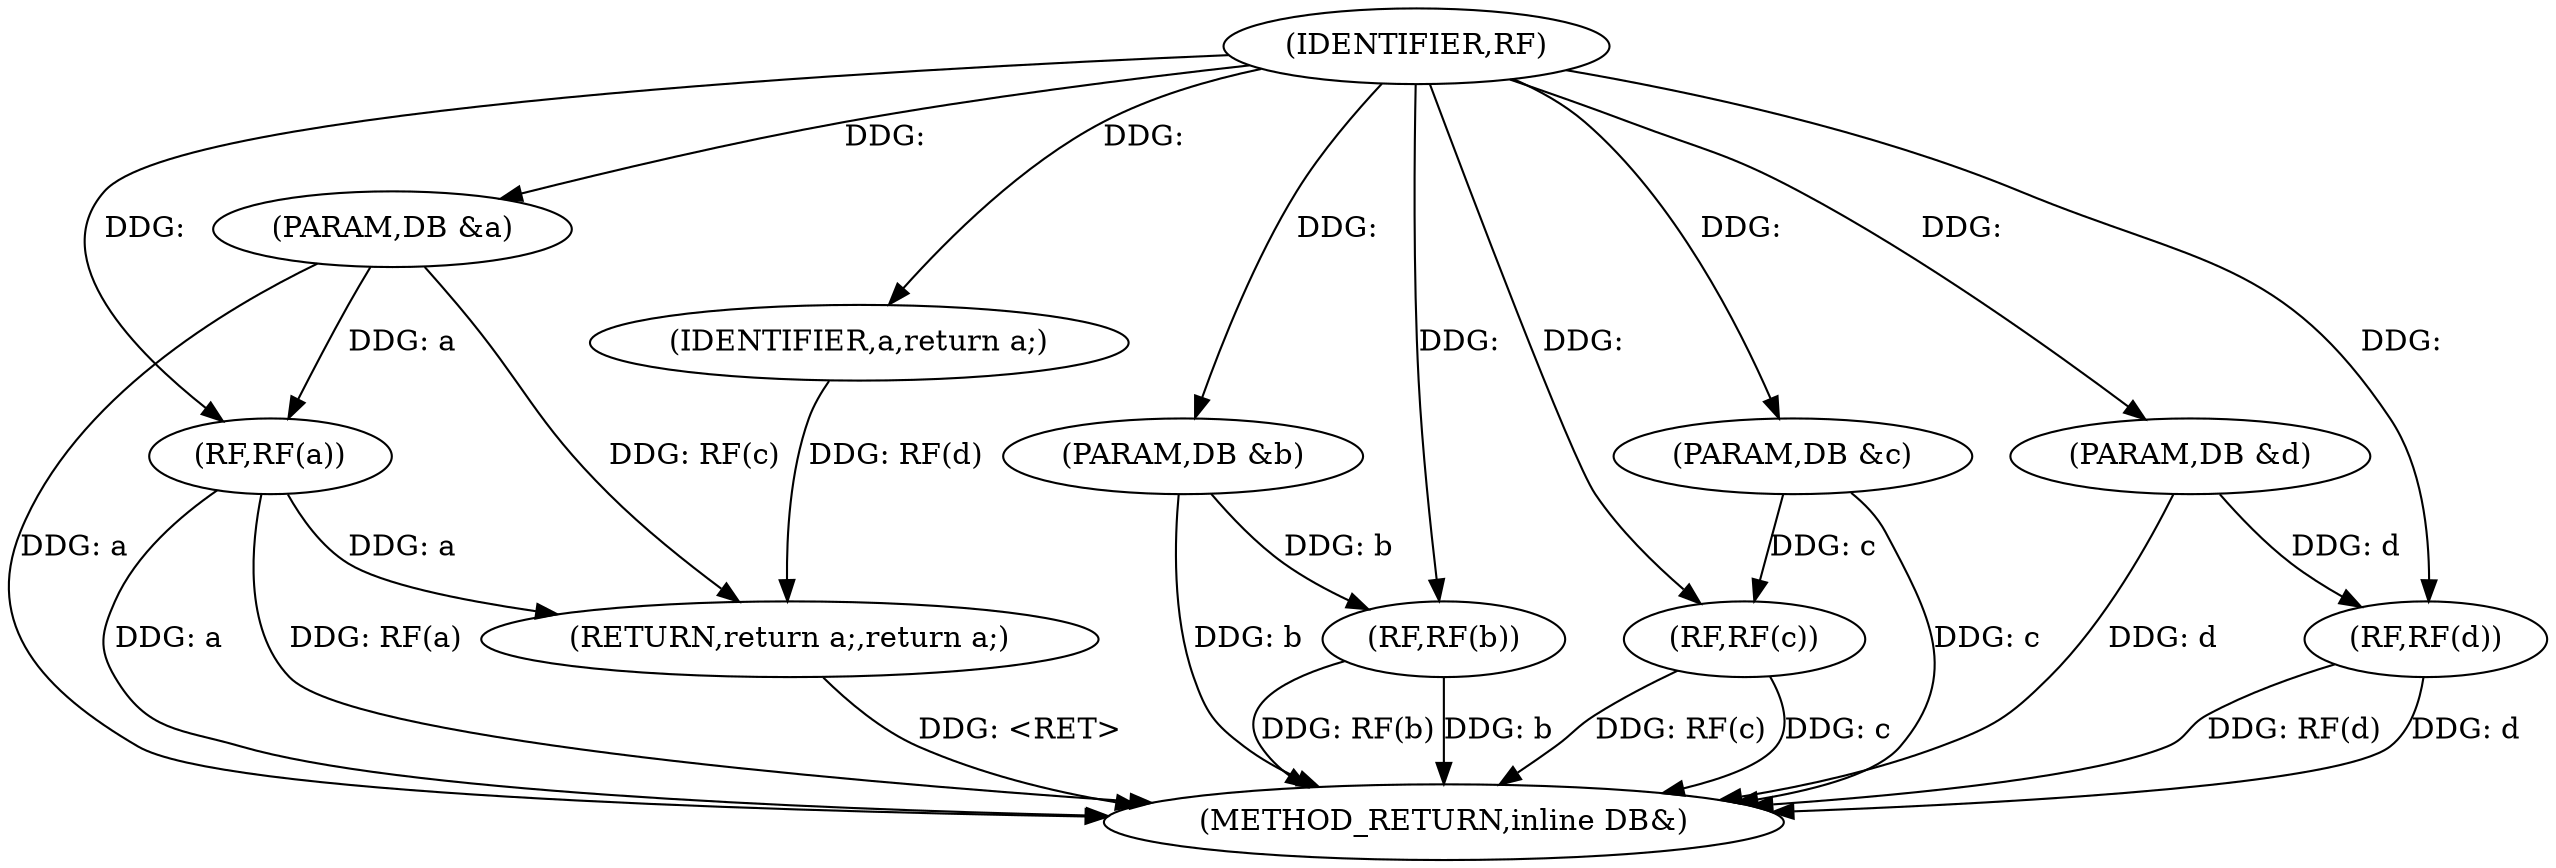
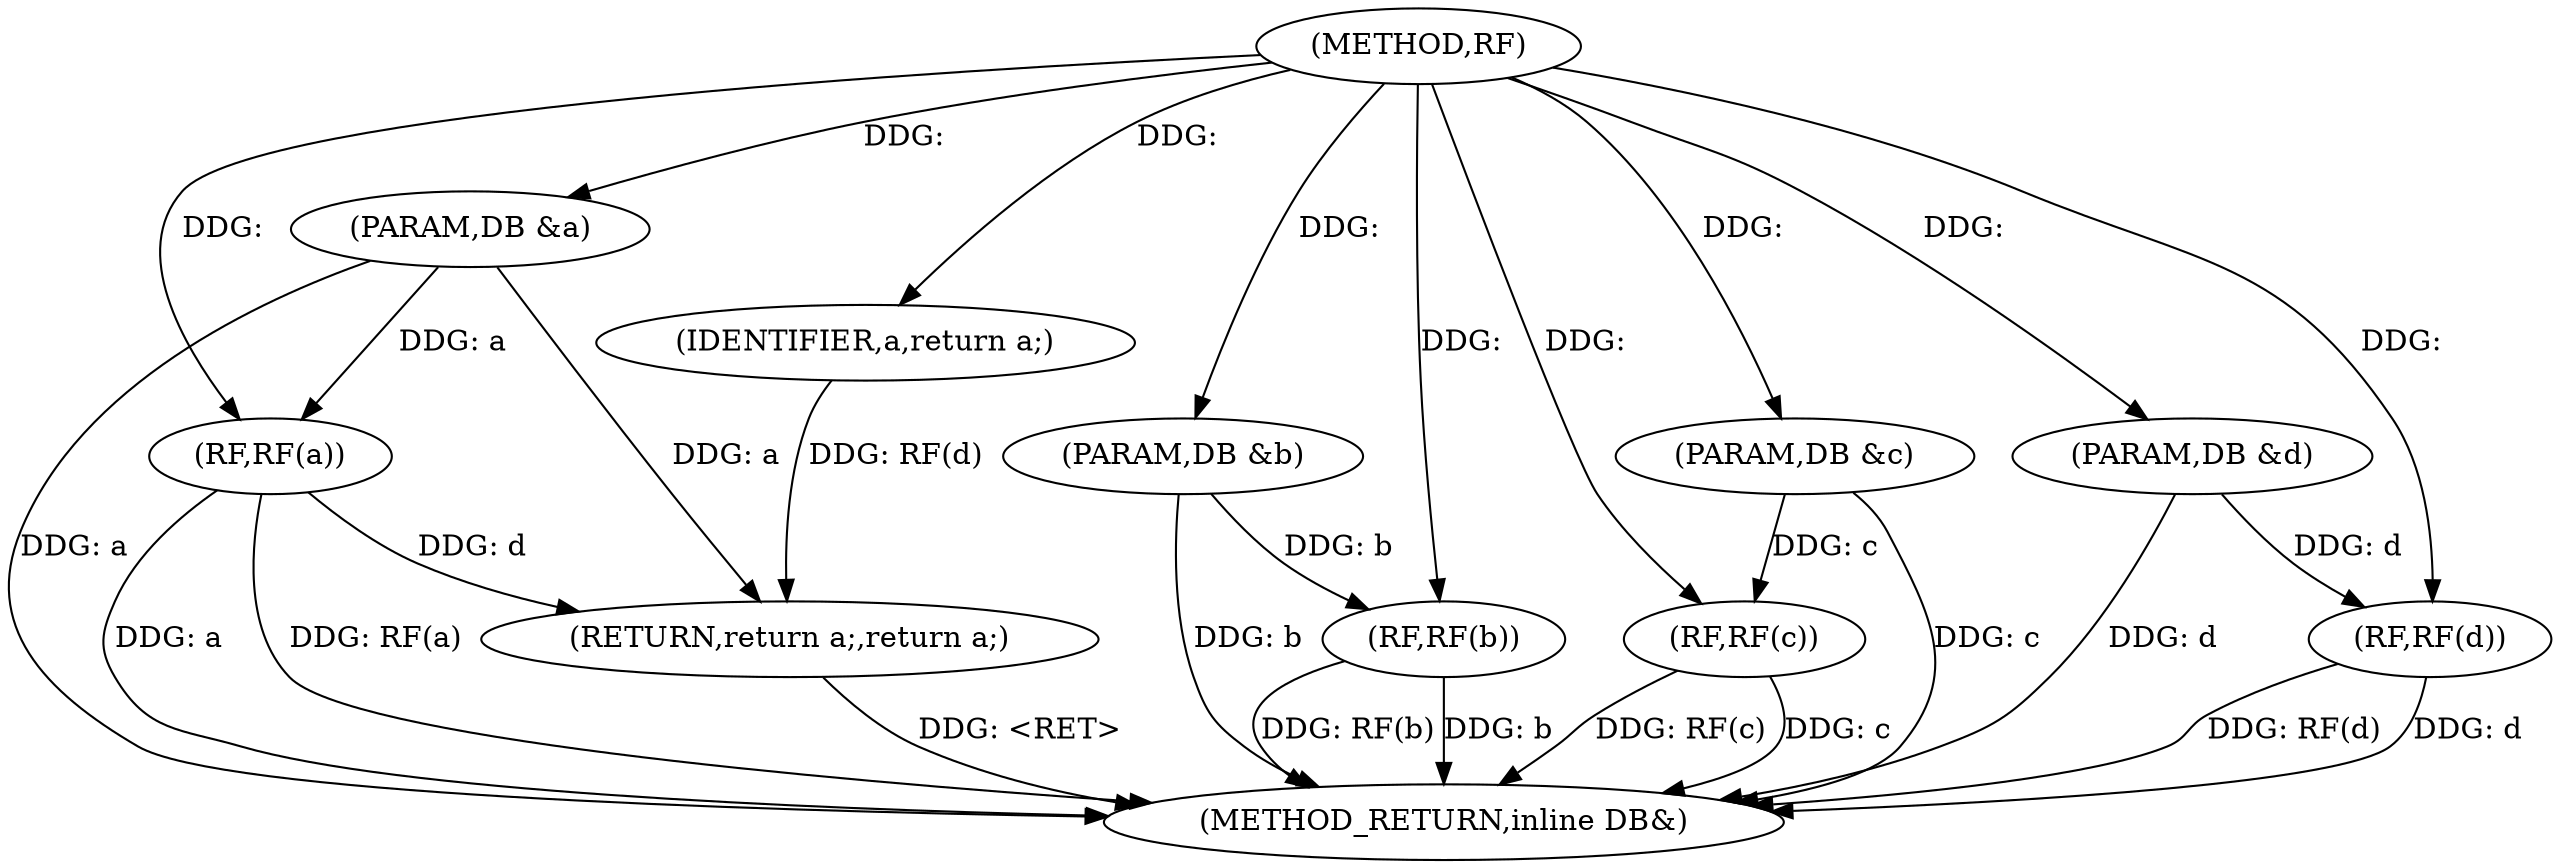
  digraph {
-   n1 [label="(IDENTIFIER,RF)"]
+   n1 [label="(METHOD,RF)"]
    n2 [label="(PARAM,DB &a)"]
    n3 [label="(PARAM,DB &b)"]
    n4 [label="(PARAM,DB &c)"]
    n5 [label="(PARAM,DB &d)"]
    n6 [label="(RF,RF(a))"]
    n7 [label="(IDENTIFIER,a,return a;)"]
    n8 [label="(RF,RF(b))"]
    n9 [label="(RF,RF(c))"]
    n10 [label="(RF,RF(d))"]
    n11 [label="(METHOD_RETURN,inline DB&)"]
    n12 [label="(RETURN,return a;,return a;)"]
    n1 -> n2 [label="DDG: "]
    n1 -> n3 [label="DDG: "]
    n1 -> n4 [label="DDG: "]
    n1 -> n5 [label="DDG: "]
    n1 -> n6 [label="DDG: "]
    n1 -> n7 [label="DDG: "]
    n1 -> n8 [label="DDG: "]
    n1 -> n9 [label="DDG: "]
    n1 -> n10 [label="DDG: "]
    n2 -> n6 [label="DDG: a"]
    n2 -> n11 [label="DDG: a"]
-   n2 -> n12 [label="DDG: RF(c)"]
+   n2 -> n12 [label="DDG: a"]
    n3 -> n8 [label="DDG: b"]
    n3 -> n11 [label="DDG: b"]
    n4 -> n9 [label="DDG: c"]
    n4 -> n11 [label="DDG: c"]
    n5 -> n10 [label="DDG: d"]
    n5 -> n11 [label="DDG: d"]
    n6 -> n11 [label="DDG: a"]
    n6 -> n11 [label="DDG: RF(a)"]
-   n6 -> n12 [label="DDG: a"]
+   n6 -> n12 [label="DDG: d"]
    n7 -> n12 [label="DDG: RF(d)"]
    n8 -> n11 [label="DDG: b"]
    n8 -> n11 [label="DDG: RF(b)"]
    n9 -> n11 [label="DDG: c"]
    n9 -> n11 [label="DDG: RF(c)"]
    n10 -> n11 [label="DDG: d"]
    n10 -> n11 [label="DDG: RF(d)"]
    n12 -> n11 [label="DDG: <RET>"]
  }
